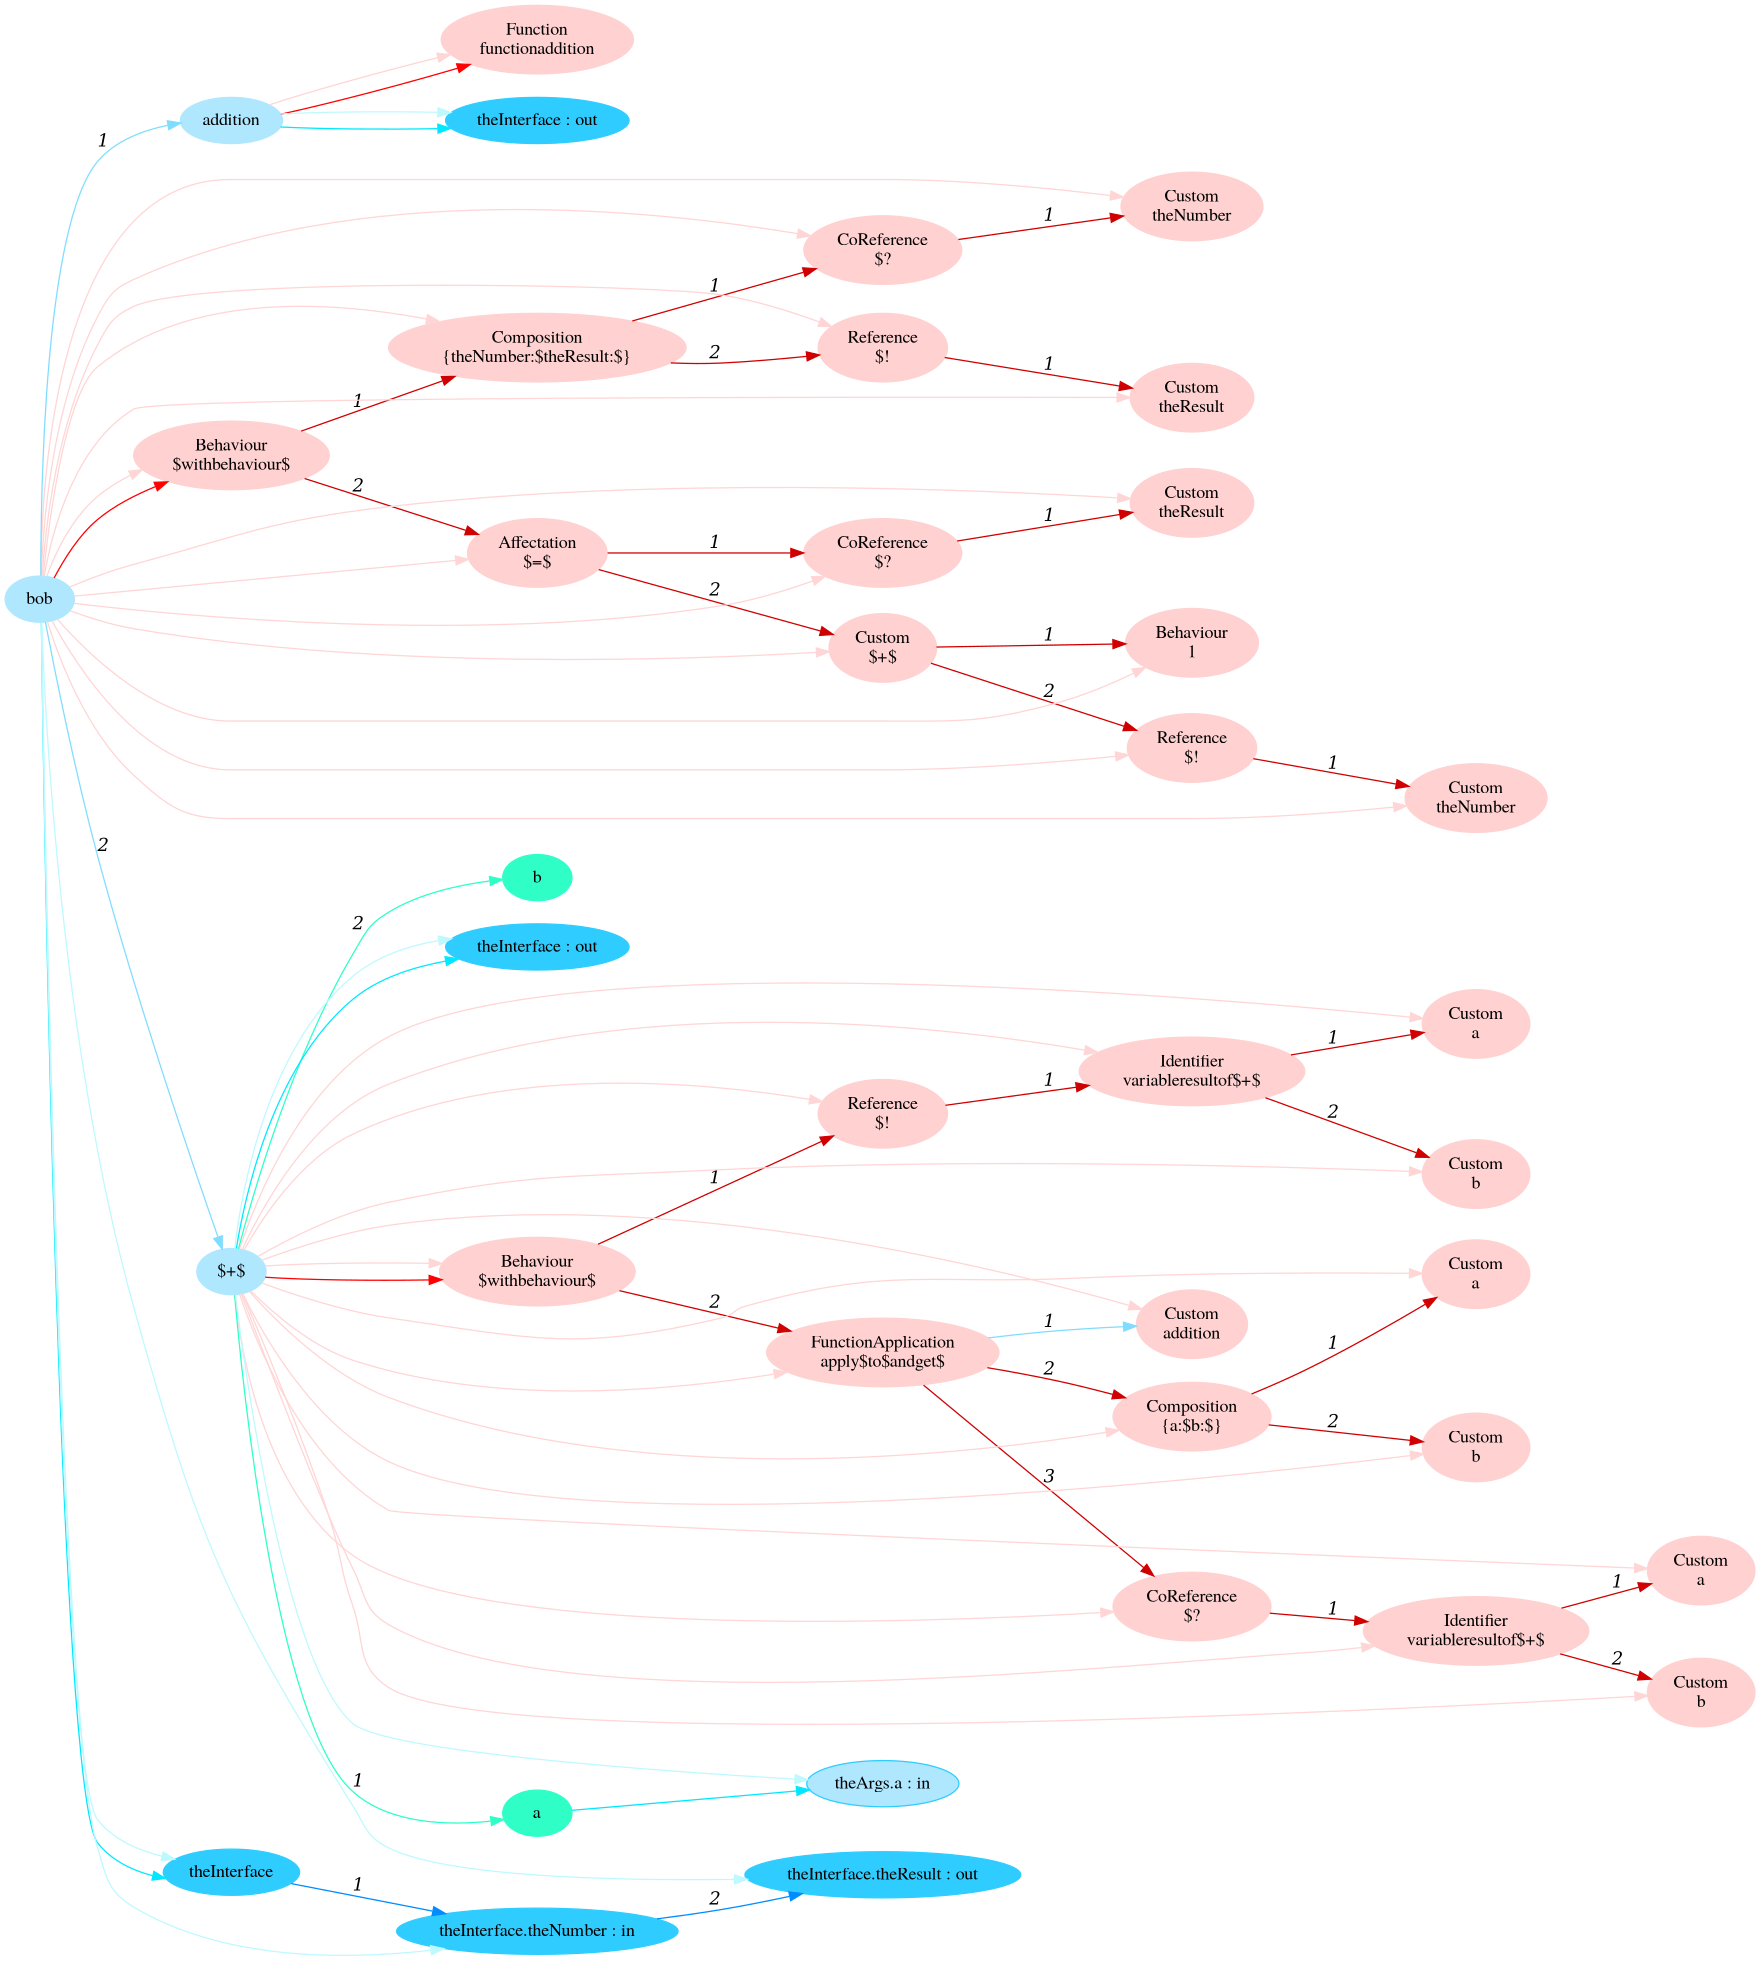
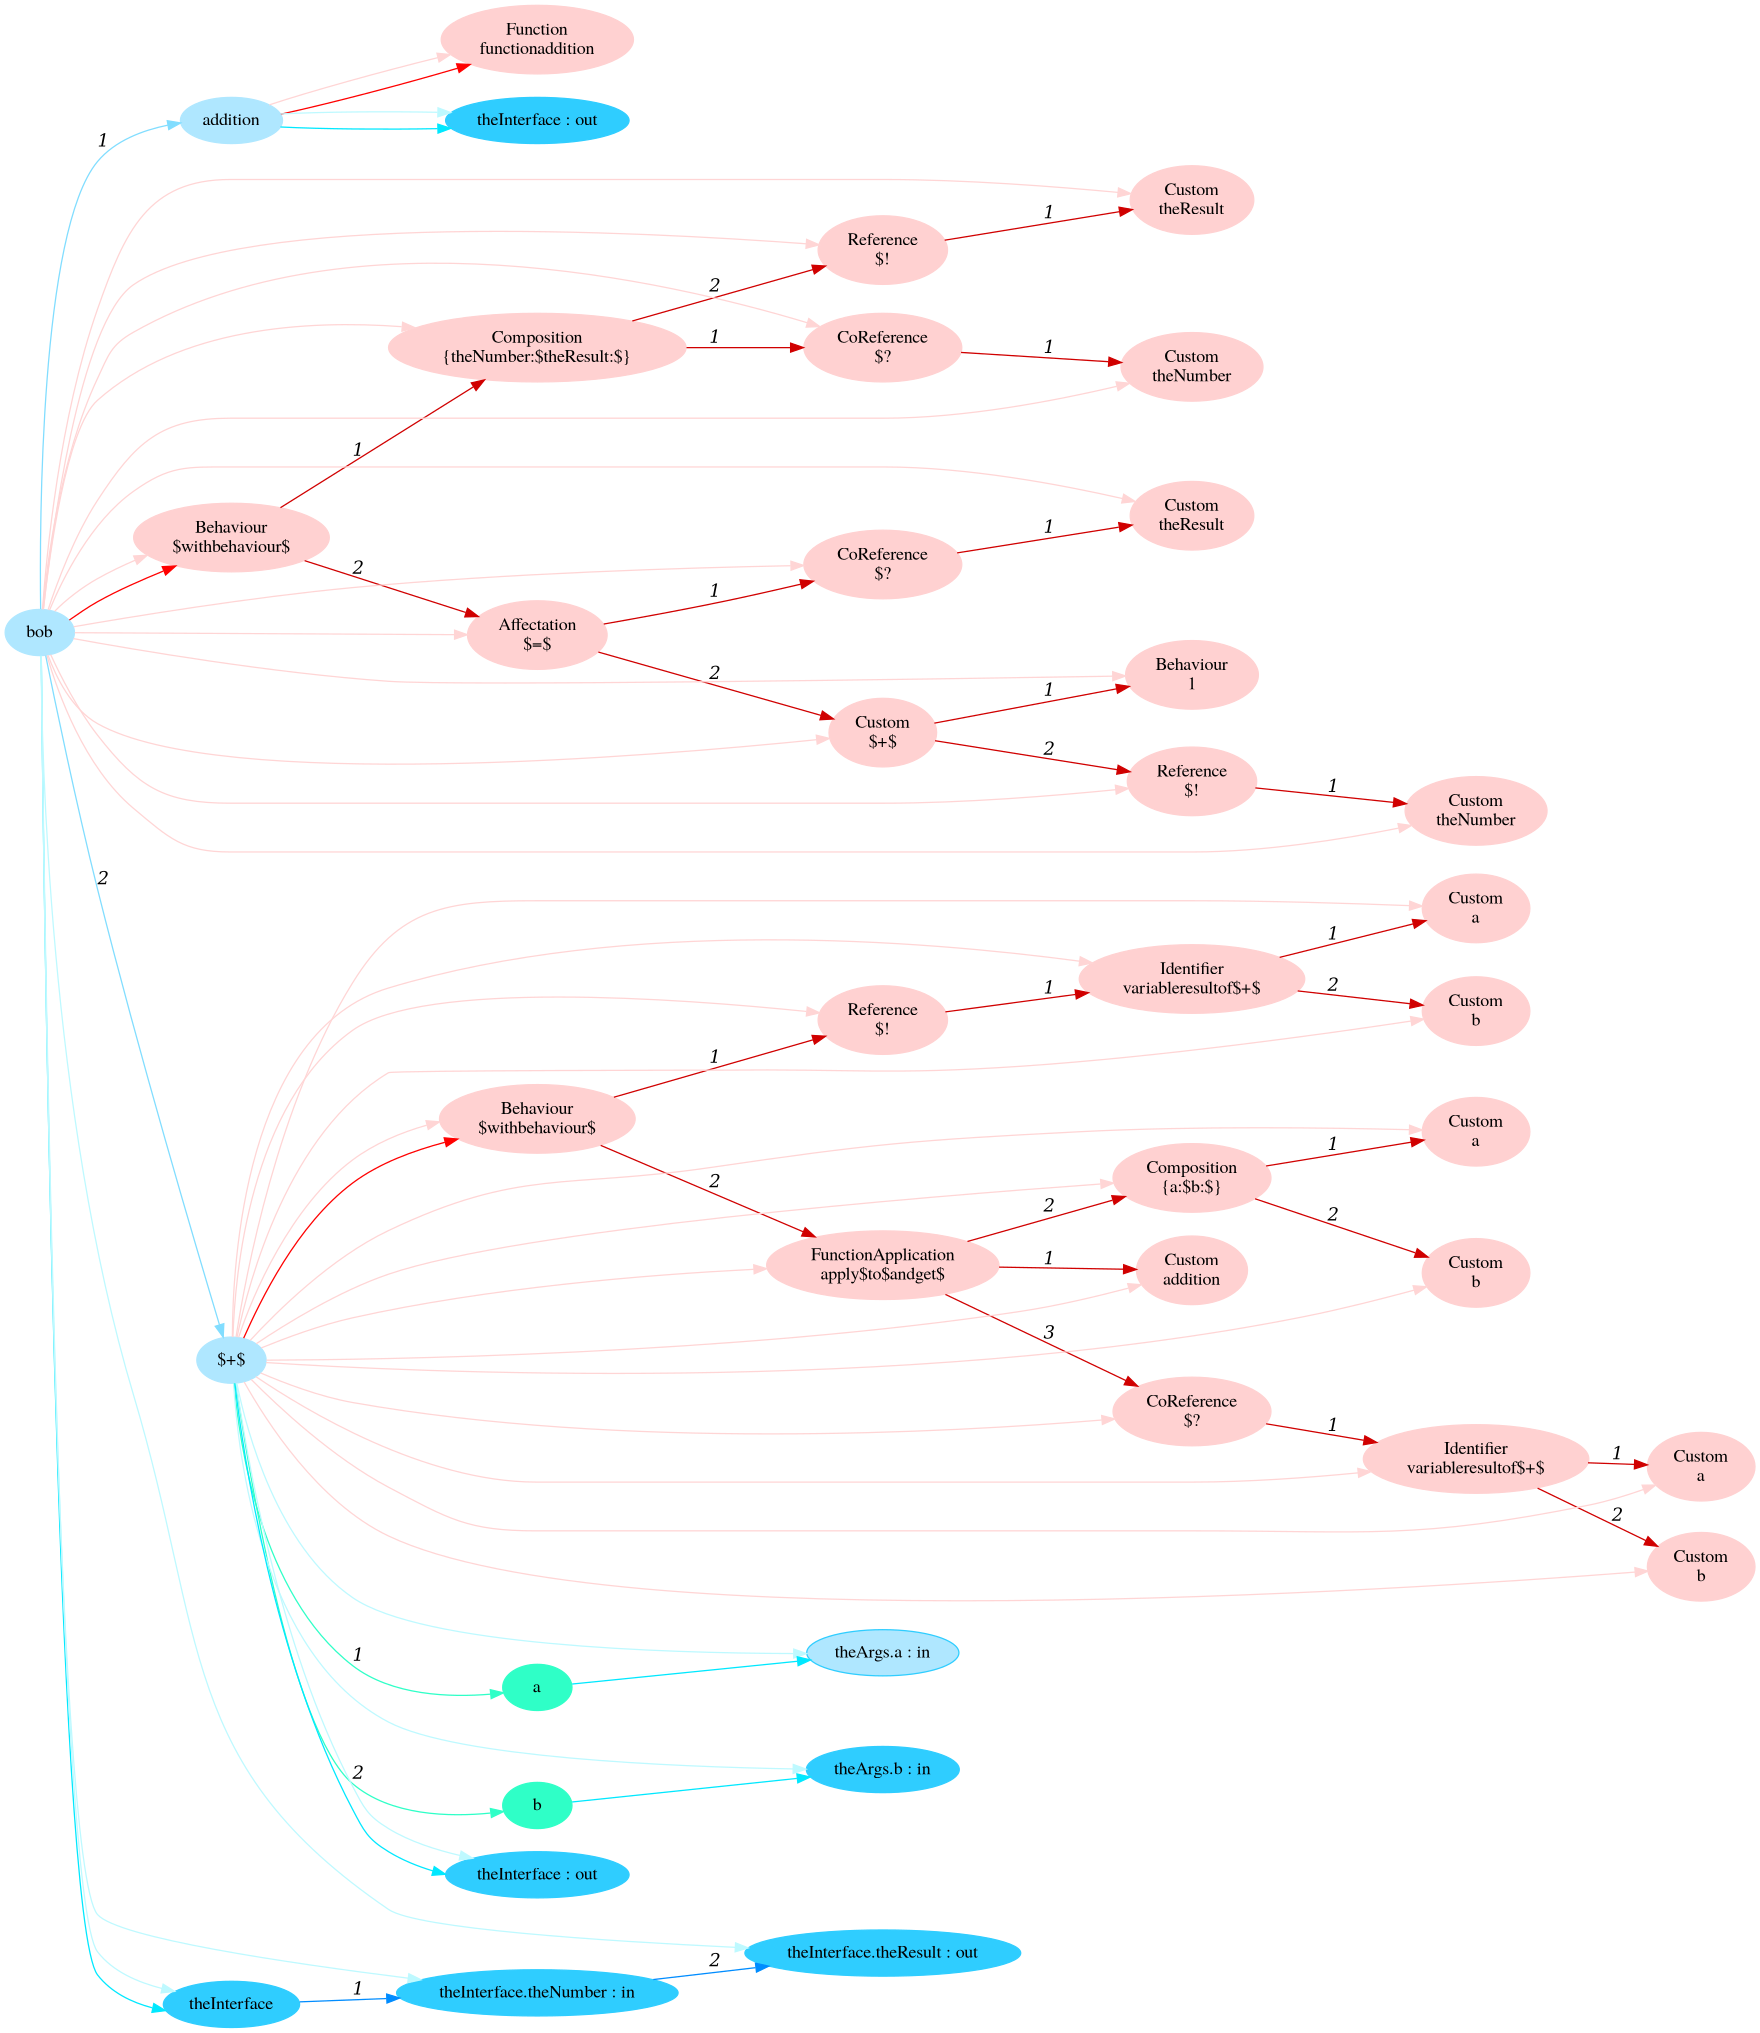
  digraph {
    rankdir=LR
    node [color="#ffd1d1" fontname=Times shape=ellipse style=filled]
    edge [arrowHead=normal arrowsize=1 color="#ffd5d5" dir=forward fontname="Times-Italic"]
    n1 [label="Function\nfunctionaddition"]
    n2 [label="Behaviour\n$withbehaviour$"]
    n3 [label="Reference\n$!"]
    n4 [label="FunctionApplication\napply$to$andget$"]
    n5 [label="Identifier\nvariableresultof$+$"]
    n6 [label="Custom\naddition"]
    n7 [label="Composition\n{a:$b:$}"]
    n8 [label="CoReference\n$?"]
    n9 [label="Custom\na"]
    n10 [label="Custom\nb"]
    n11 [label="Custom\na"]
    n12 [label="Custom\nb"]
    n13 [label="Identifier\nvariableresultof$+$"]
    n14 [label="Custom\na"]
    n15 [label="Custom\nb"]
    n16 [label="Behaviour\n$withbehaviour$"]
    n17 [label="Composition\n{theNumber:$theResult:$}"]
    n18 [label="Affectation\n$=$"]
    n19 [label="CoReference\n$?"]
    n20 [label="Reference\n$!"]
    n21 [label="CoReference\n$?"]
    n22 [label="Custom\n$+$"]
    n23 [label="Custom\ntheNumber"]
    n24 [label="Custom\ntheResult"]
    n25 [label="Custom\ntheResult"]
    n26 [label="Behaviour\n1"]
    n27 [label="Reference\n$!"]
    n28 [label="Custom\ntheNumber"]
    n29 [color="#afe7ff" label=bob]
    n30 [color="#afe7ff" label=addition]
    n31 [color="#afe7ff" label="$+$"]
    n32 [color="#2fcdff" label=theInterface]
    n33 [color="#2fcdff" label="theInterface.theNumber : in"]
    n34 [color="#2fcdff" label="theInterface.theResult : out"]
    n35 [color="#2fcdff" label="theInterface : out"]
    n36 [color="#2fffc7" label=a]
    n37 [color="#2fffc7" label=b]
    n38 [color="#2fcdff" fillcolor="#afe7ff" label="theArgs.a : in"]
+   n39 [color="#2fcdff" label="theArgs.b : in"]
    n40 [color="#2fcdff" label="theInterface : out"]
    n2 -> n3 [color="#d00000" label=1]
    n2 -> n4 [color="#d00000" label=2]
    n3 -> n5 [color="#d00000" label=1]
-   n4 -> n6 [color="#81ddff" label=1]
+   n4 -> n6 [color="#d00000" label=1]
    n4 -> n7 [color="#d00000" label=2]
    n4 -> n8 [color="#d00000" label=3]
    n5 -> n9 [color="#d00000" label=1]
    n5 -> n10 [color="#d00000" label=2]
    n7 -> n11 [color="#d00000" label=1]
    n7 -> n12 [color="#d00000" label=2]
    n8 -> n13 [color="#d00000" label=1]
    n13 -> n14 [color="#d00000" label=1]
    n13 -> n15 [color="#d00000" label=2]
    n16 -> n17 [color="#d00000" label=1]
    n16 -> n18 [color="#d00000" label=2]
    n17 -> n19 [color="#d00000" label=1]
    n17 -> n20 [color="#d00000" label=2]
    n18 -> n21 [color="#d00000" label=1]
    n18 -> n22 [color="#d00000" label=2]
    n19 -> n23 [color="#d00000" label=1]
    n20 -> n24 [color="#d00000" label=1]
    n21 -> n25 [color="#d00000" label=1]
    n22 -> n26 [color="#d00000" label=1]
    n22 -> n27 [color="#d00000" label=2]
    n27 -> n28 [color="#d00000" label=1]
    n29 -> n16 [color="#ff0000"]
    n29 -> n16
    n29 -> n17
    n29 -> n18
    n29 -> n19
    n29 -> n20
    n29 -> n21
    n29 -> n22
    n29 -> n23
    n29 -> n24
    n29 -> n25
    n29 -> n26
    n29 -> n27
    n29 -> n28
    n29 -> n30 [color="#81ddff" label=1]
    n29 -> n31 [color="#81ddff" label=2]
    n29 -> n32 [color="#00e8ff"]
    n29 -> n32 [color="#bef9ff"]
    n29 -> n33 [color="#bef9ff"]
    n29 -> n34 [color="#bef9ff"]
    n30 -> n1 [color="#ff0000"]
    n30 -> n1
    n30 -> n35 [color="#00e8ff"]
    n30 -> n35 [color="#bef9ff"]
    n31 -> n2 [color="#ff0000"]
    n31 -> n2
    n31 -> n3
    n31 -> n4
    n31 -> n5
    n31 -> n6
    n31 -> n7
    n31 -> n8
    n31 -> n9
    n31 -> n10
    n31 -> n11
    n31 -> n12
    n31 -> n13
    n31 -> n14
    n31 -> n15
    n31 -> n36 [color="#2fffc7" label=1]
    n31 -> n37 [color="#2fffc7" label=2]
    n31 -> n38 [color="#bef9ff"]
+   n31 -> n39 [color="#bef9ff"]
    n31 -> n40 [color="#00e8ff"]
    n31 -> n40 [color="#bef9ff"]
    n32 -> n33 [color="#008cff" label=1]
    n33 -> n34 [color="#008cff" label=2]
    n36 -> n38 [color="#00e8ff"]
+   n37 -> n39 [color="#00e8ff"]
  }
